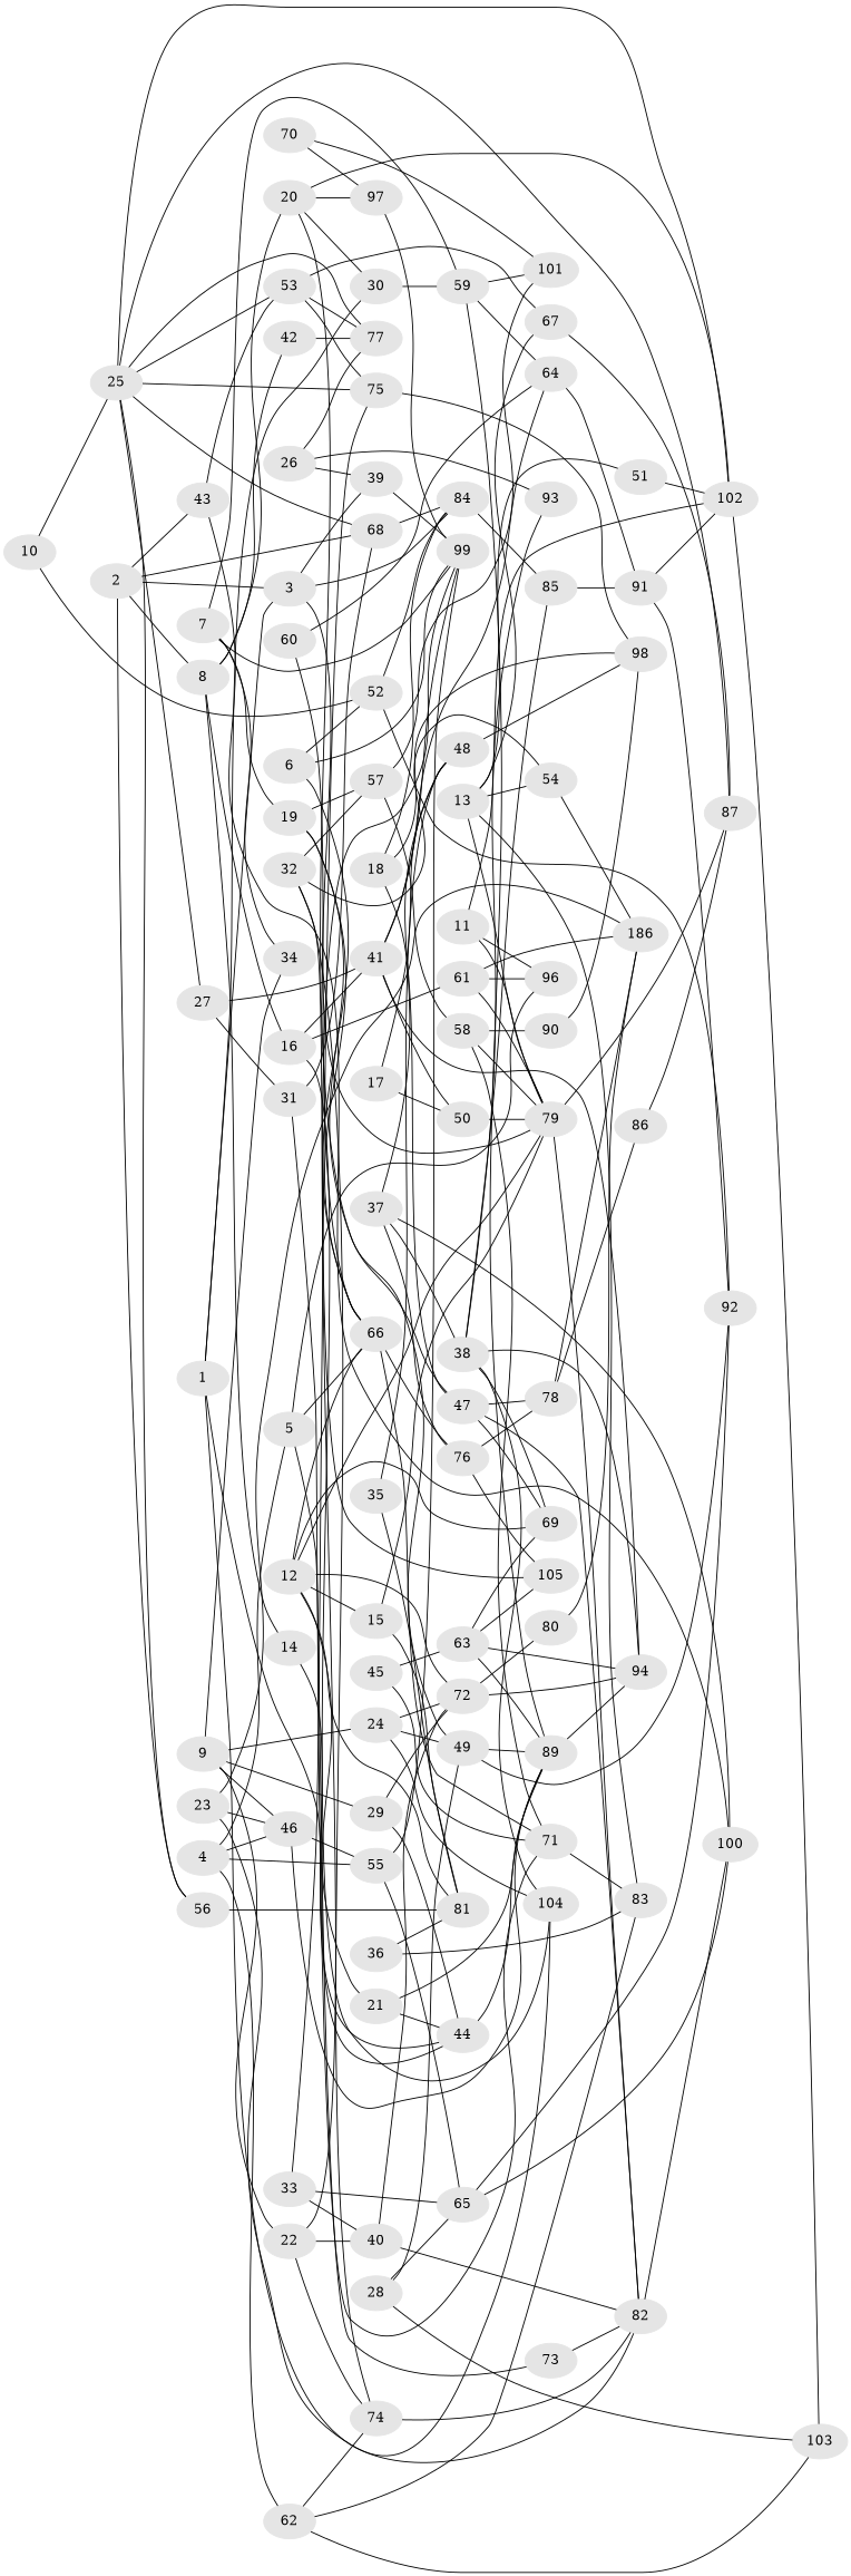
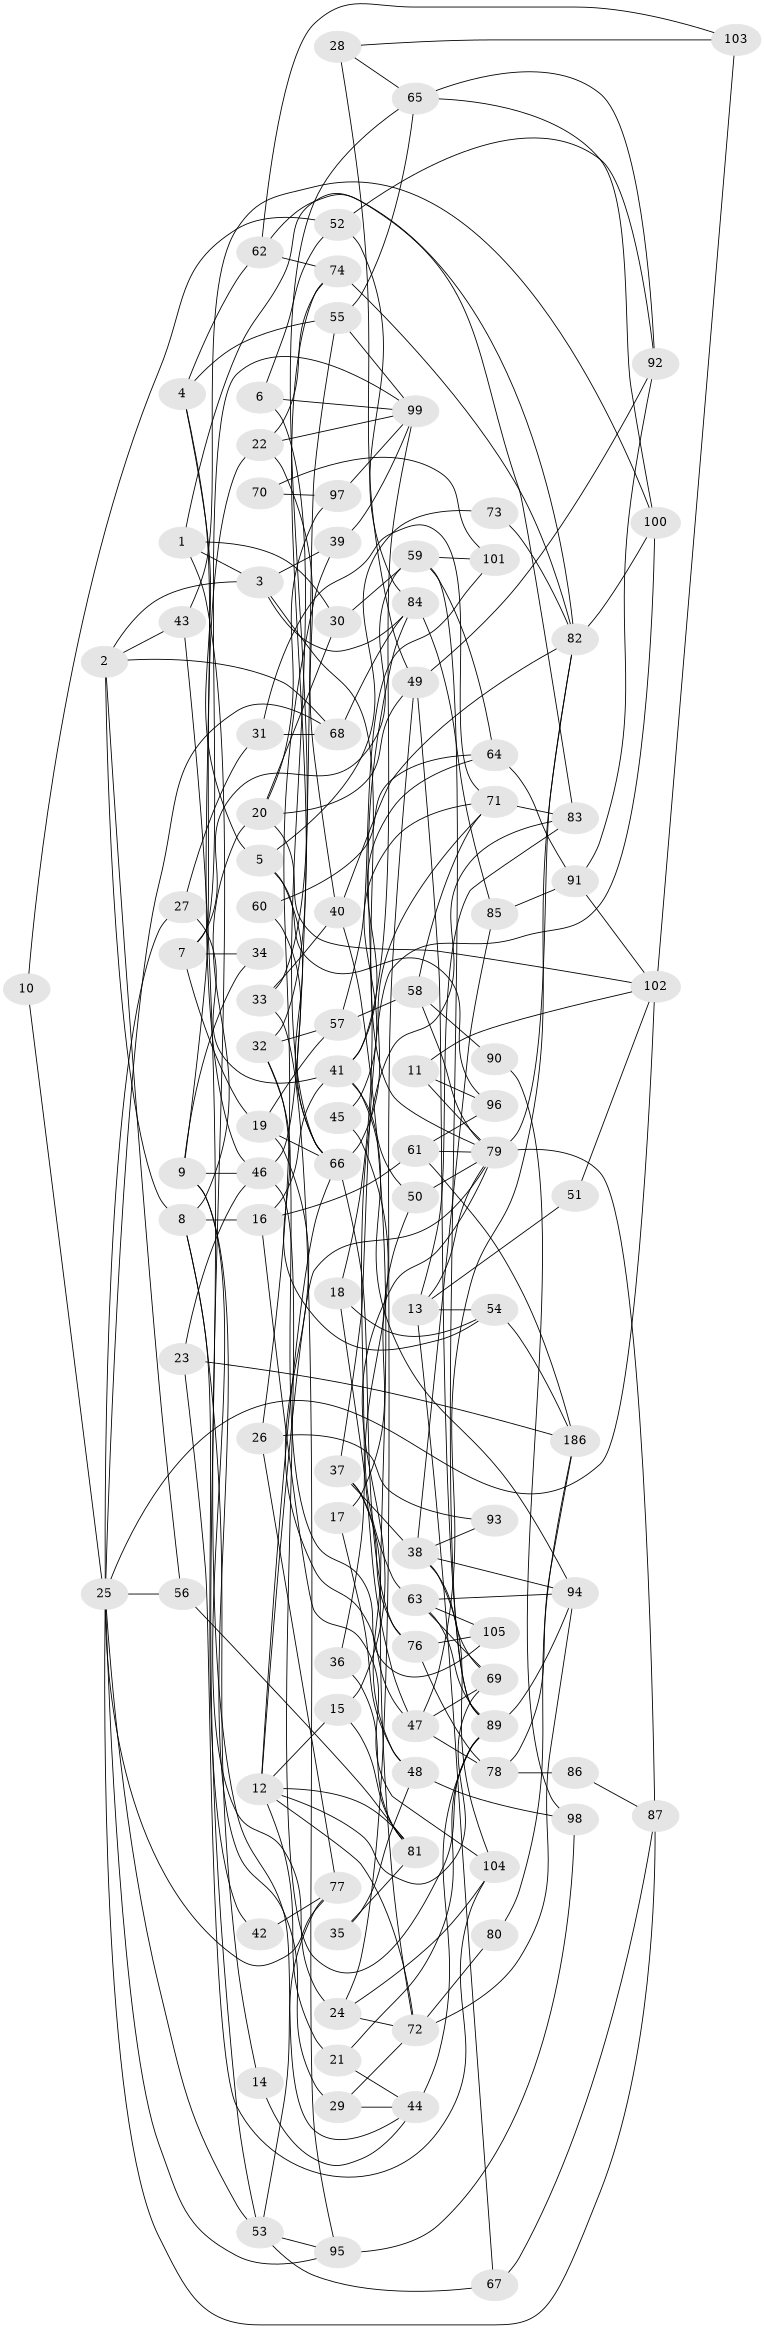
  graph {
    rankdir=LR
    node [color=gray90 style=filled]
    1
    3
    30
    44
    82
    39
    79
    84
    59
    89
    100
    2
    8
    43
    56
    68
    14
    16
    20
    42
    53
    81
    99
    87
    85
    4
    5
    46
    55
    62
    66
    73
    96
    65
    83
    74
    103
    71
    76
    6
    52
    92
    7
    19
    34
    47
    57
    64
    101
    41
    61
    104
    102
    49
    97
    77
    9
    22
    24
    29
    40
    72
    10
    25
    27
-   75
+   75 [label=95]
    11
    12
    15
    21
    69
    94
    80
    13
    51
    54
    67
    n78 [label=186]
    50
    17
    48
    98
    18
    78
    58
    23
    31
    26
    93
    28
    32
    105
    33
    35
    36
    37
    38
    91
    45
    63
    86
    90
    60
    70
    1 -- 3
    1 -- 30
    1 -- 44
    1 -- 82
    3 -- 39
    3 -- 79
    3 -- 84
    30 -- 59
    44 -- 89
    82 -- 100
    39 -- 99
    79 -- 82
    79 -- 87
    84 -- 85
    59 -- 89
    59 -- 64
    59 -- 101
    89 -- 94
    2 -- 3
    2 -- 8
    2 -- 43
    2 -- 56
    2 -- 68
    8 -- 14
    8 -- 16
    8 -- 20
    8 -- 42
    43 -- 100
    43 -- 53
    56 -- 81
    68 -- 84
    14 -- 44
    16 -- 41
    16 -- 61
    16 -- 104
    20 -- 30
    20 -- 102
    20 -- 49
    20 -- 97
    42 -- 77
    53 -- 77
    53 -- 75
    53 -- 67
    85 -- 91
    4 -- 5
    4 -- 46
    4 -- 55
    4 -- 62
    5 -- 66
    5 -- 73
    5 -- 96
    46 -- 89
    46 -- 55
    55 -- 99
    55 -- 65
    62 -- 83
    62 -- 74
    62 -- 103
    66 -- 71
    66 -- 76
    73 -- 82
    65 -- 100
    65 -- 92
    74 -- 82
    71 -- 83
    76 -- 78
    76 -- 105
    6 -- 99
    6 -- 66
    6 -- 52
    52 -- 84
    52 -- 92
    7 -- 59
    7 -- 99
    7 -- 19
    7 -- 34
    19 -- 66
    19 -- 47
    19 -- 57
    47 -- 82
    47 -- 69
    47 -- 78
    57 -- 101
    57 -- 58
    64 -- 91
    41 -- 99
    41 -- 64
    41 -- 94
    41 -- 50
    61 -- 79
    61 -- 96
    61 -- n78
    102 -- 103
    49 -- 89
    49 -- 92
    97 -- 99
    9 -- 46
    9 -- 34
    9 -- 22
    9 -- 24
    9 -- 29
    22 -- 99
    22 -- 74
    22 -- 40
    24 -- 104
    24 -- 49
    24 -- 72
    29 -- 44
    29 -- 72
    40 -- 82
    40 -- 72
    72 -- 94
    72 -- 80
    10 -- 52
    10 -- 25
    25 -- 56
    25 -- 68
    25 -- 53
    25 -- 87
    25 -- 102
    25 -- 77
    25 -- 27
    25 -- 75
    27 -- 41
    27 -- 31
    75 -- 98
    11 -- 79
    11 -- 96
    11 -- 102
    12 -- 79
    12 -- 81
    12 -- 66
    12 -- 72
    12 -- 15
    12 -- 21
    12 -- 69
    15 -- 79
    15 -- 81
    21 -- 44
    21 -- 89
    80 -- n78
    13 -- 79
    13 -- 83
    13 -- 51
    13 -- 54
    13 -- 67
    51 -- 102
    54 -- n78
    67 -- 87
    50 -- 79
    17 -- 50
    17 -- 48
    48 -- 98
    18 -- 84
    18 -- 47
-   18 -- 98
+   18 -- 54
    78 -- n78
    78 -- 86
    58 -- 79
    58 -- 71
    58 -- 90
    23 -- 46
    23 -- 104
    23 -- n78
    31 -- 68
    31 -- 71
    26 -- 39
    26 -- 77
    26 -- 93
    28 -- 65
    28 -- 103
    28 -- 49
    32 -- 74
    32 -- 57
    32 -- 54
    32 -- 105
    33 -- 65
    33 -- 40
    33 -- 75
    35 -- 81
    35 -- 48
    36 -- 81
    36 -- 83
    37 -- 100
    37 -- 76
    37 -- 48
    37 -- 38
    38 -- 85
    38 -- 104
    38 -- 69
    38 -- 94
    38 -- 93
    91 -- 92
    91 -- 102
    45 -- 71
    45 -- 63
    63 -- 89
    63 -- 69
    63 -- 94
    63 -- 105
    86 -- 87
    90 -- 98
    60 -- 66
    60 -- 64
    70 -- 101
    70 -- 97
  }
